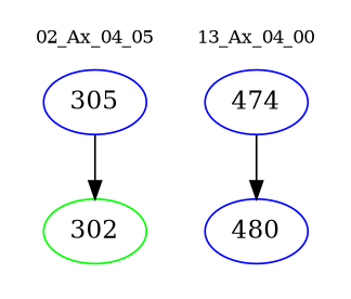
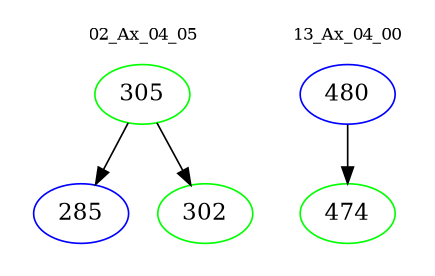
  digraph {
    node [color=blue]
    edge [color=black]
-   n1 [label=305]
+   n1 [color=green label=305]
+   n2 [label=285]
    n3 [color=green label=302]
    n4 [label=480]
-   n5 [label=474]
+   n5 [color=green label=474]
    subgraph cluster_1 {
      color=white
      fontsize=10
      label="02_Ax_04_05"
      n1
+     n2
      n3
    }
    subgraph cluster_2 {
      color=white
      fontsize=10
      label="13_Ax_04_00"
      n4
      n5
    }
+   n1 -> n2
    n1 -> n3
-   n5 -> n4
+   n4 -> n5
  }
